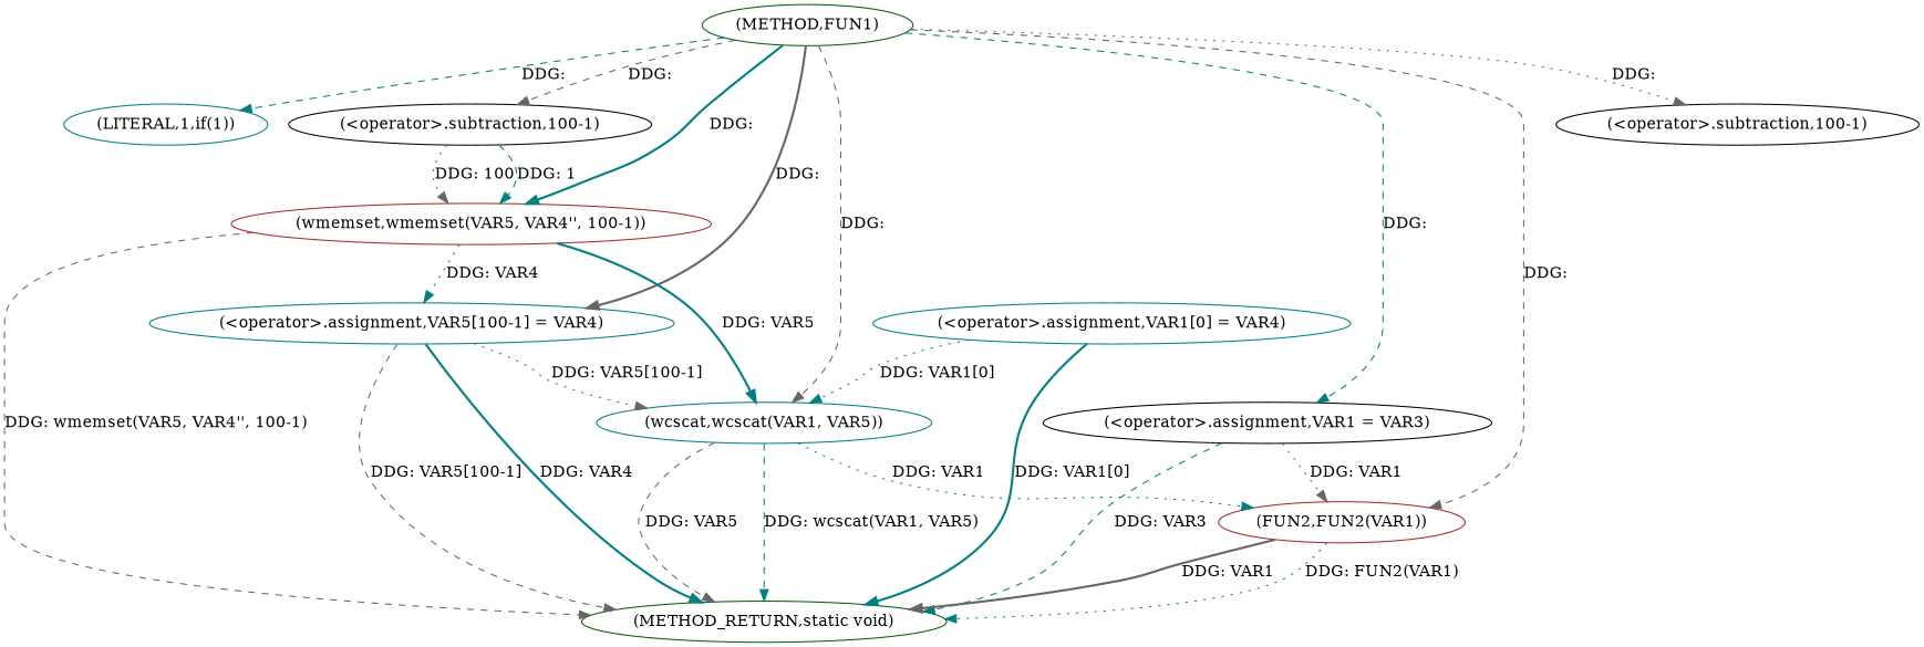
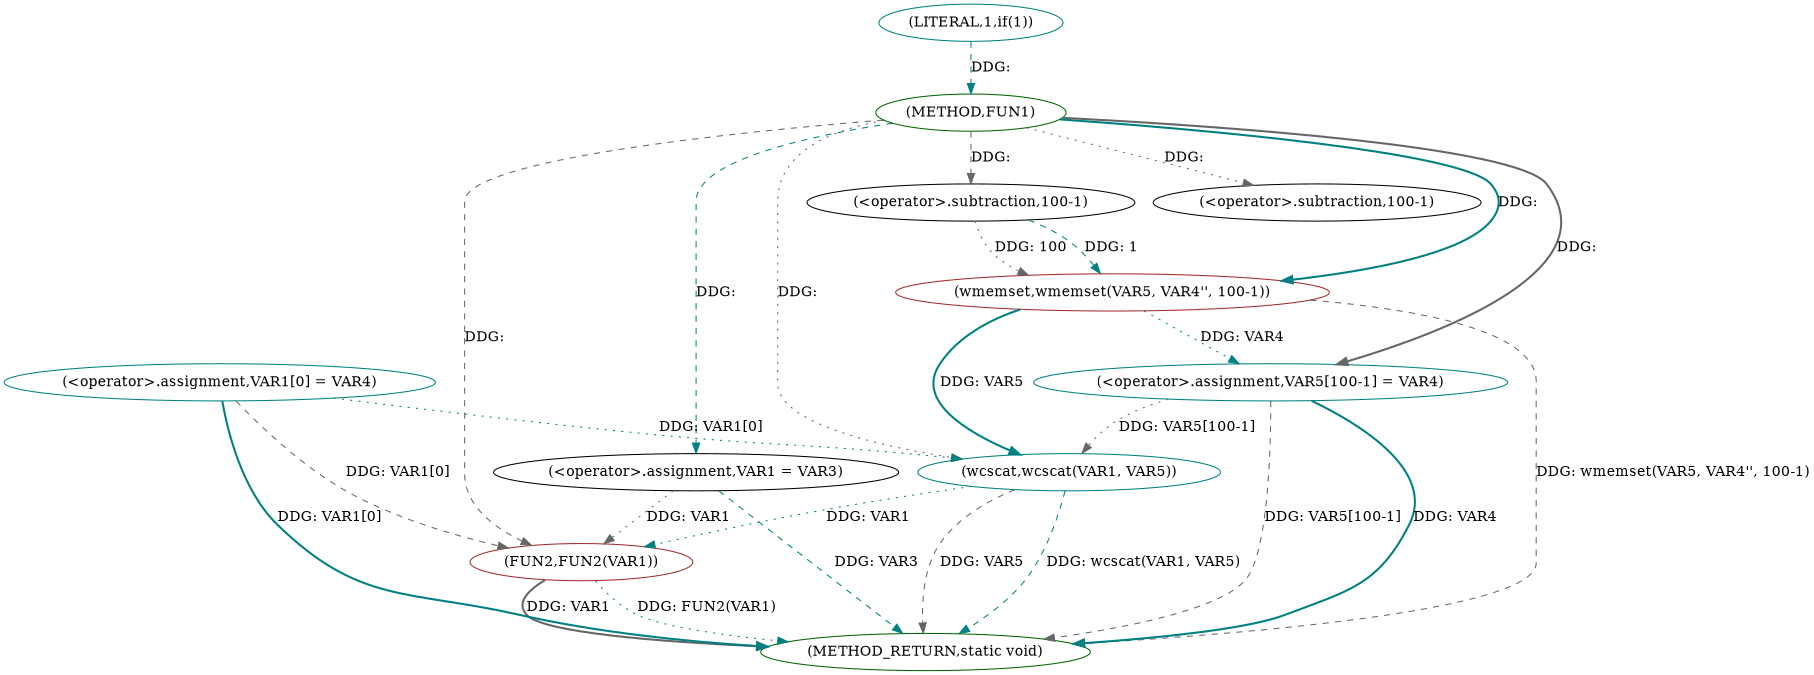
  digraph {
    node [color=teal]
    edge [color=teal style=dashed]
    n1 [color=darkgreen label="(METHOD,FUN1)"]
    n2 [label="(LITERAL,1,if(1))"]
    n3 [color=black label="(<operator>.assignment,VAR1 = VAR3)"]
    n4 [color=brown label="(wmemset,wmemset(VAR5, VAR4'', 100-1))"]
    n5 [color=black label="(<operator>.subtraction,100-1)"]
    n6 [label="(<operator>.assignment,VAR5[100-1] = VAR4)"]
    n7 [color=black label="(<operator>.subtraction,100-1)"]
    n8 [label="(wcscat,wcscat(VAR1, VAR5))"]
    n9 [color=brown label="(FUN2,FUN2(VAR1))"]
    n10 [color=darkgreen label="(METHOD_RETURN,static void)"]
    n11 [label="(<operator>.assignment,VAR1[0] = VAR4)"]
-   n1 -> n2 [label="DDG: "]
+   n2 -> n1 [label="DDG: "]
    n1 -> n3 [label="DDG: "]
    n1 -> n4 [label="DDG: " style=bold]
    n1 -> n5 [color=gray40 label="DDG: "]
    n1 -> n6 [color=gray40 label="DDG: " style=bold]
    n1 -> n7 [color=gray40 label="DDG: " style=dotted]
-   n1 -> n8 [color=gray40 label="DDG: "]
+   n1 -> n8 [color=gray40 label="DDG: " style=dotted]
    n1 -> n9 [color=gray40 label="DDG: "]
    n3 -> n9 [color=gray40 label="DDG: VAR1" style=dotted]
    n3 -> n10 [label="DDG: VAR3"]
    n4 -> n6 [label="DDG: VAR4" style=dotted]
    n4 -> n8 [label="DDG: VAR5" style=bold]
    n4 -> n10 [color=gray40 label="DDG: wmemset(VAR5, VAR4'', 100-1)"]
    n5 -> n4 [color=gray40 label="DDG: 100" style=dotted]
    n5 -> n4 [label="DDG: 1"]
    n6 -> n8 [color=gray40 label="DDG: VAR5[100-1]" style=dotted]
    n6 -> n10 [label="DDG: VAR4" style=bold]
    n6 -> n10 [color=gray40 label="DDG: VAR5[100-1]"]
    n8 -> n9 [label="DDG: VAR1" style=dotted]
    n8 -> n10 [color=gray40 label="DDG: VAR5"]
    n8 -> n10 [label="DDG: wcscat(VAR1, VAR5)"]
    n9 -> n10 [label="DDG: FUN2(VAR1)" style=dotted]
    n9 -> n10 [color=gray40 label="DDG: VAR1" style=bold]
    n11 -> n8 [label="DDG: VAR1[0]" style=dotted]
+   n11 -> n9 [color=gray40 label="DDG: VAR1[0]"]
    n11 -> n10 [label="DDG: VAR1[0]" style=bold]
  }
